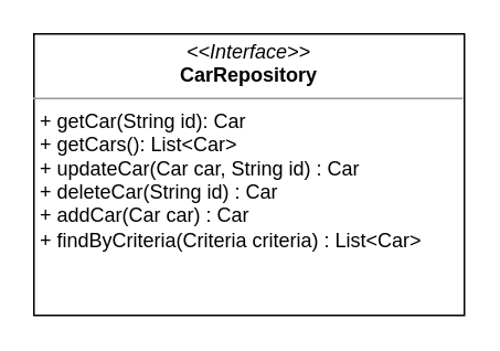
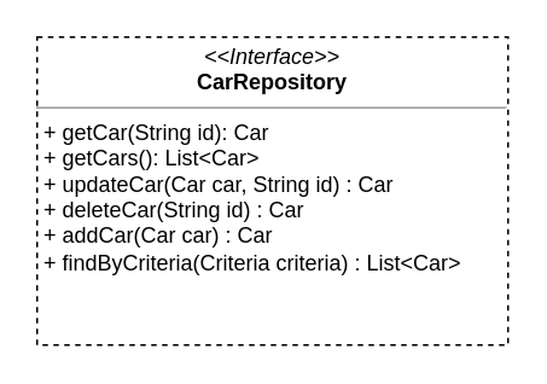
  <mxCell id="0" />
  <mxCell id="1" parent="0" />
- <mxCell id="2" value="&lt;p style=&quot;margin:0px;margin-top:4px;text-align:center;&quot;&gt;&lt;i&gt;&amp;lt;&amp;lt;Interface&amp;gt;&amp;gt;&lt;/i&gt;&lt;br&gt;&lt;b&gt;CarRepository&lt;/b&gt;&lt;/p&gt;&lt;hr size=&quot;1&quot;&gt;&lt;p style=&quot;margin:0px;margin-left:4px;&quot;&gt;+ getCar(String id): Car&lt;br&gt;+ getCars(): List&amp;lt;Car&amp;gt;&lt;/p&gt;&lt;p style=&quot;margin:0px;margin-left:4px;&quot;&gt;+ updateCar(Car car, String id) : Car&lt;/p&gt;&lt;p style=&quot;margin:0px;margin-left:4px;&quot;&gt;+ deleteCar(String id) : Car&lt;/p&gt;&lt;p style=&quot;margin:0px;margin-left:4px;&quot;&gt;+ addCar(Car car) : Car&lt;/p&gt;&lt;p style=&quot;margin:0px;margin-left:4px;&quot;&gt;+ findByCriteria(Criteria criteria) : List&amp;lt;Car&amp;gt;&lt;/p&gt;" style="verticalAlign=top;align=left;overflow=fill;fontSize=12;fontFamily=Helvetica;html=1;" vertex="1" parent="1"><mxGeometry x="20" y="20" width="260" height="170" as="geometry" /></mxCell>
+ <mxCell id="2" value="&lt;p style=&quot;margin:0px;margin-top:4px;text-align:center;&quot;&gt;&lt;i&gt;&amp;lt;&amp;lt;Interface&amp;gt;&amp;gt;&lt;/i&gt;&lt;br&gt;&lt;b&gt;CarRepository&lt;/b&gt;&lt;/p&gt;&lt;hr size=&quot;1&quot;&gt;&lt;p style=&quot;margin:0px;margin-left:4px;&quot;&gt;+ getCar(String id): Car&lt;br&gt;+ getCars(): List&amp;lt;Car&amp;gt;&lt;/p&gt;&lt;p style=&quot;margin:0px;margin-left:4px;&quot;&gt;+ updateCar(Car car, String id) : Car&lt;/p&gt;&lt;p style=&quot;margin:0px;margin-left:4px;&quot;&gt;+ deleteCar(String id) : Car&lt;/p&gt;&lt;p style=&quot;margin:0px;margin-left:4px;&quot;&gt;+ addCar(Car car) : Car&lt;/p&gt;&lt;p style=&quot;margin:0px;margin-left:4px;&quot;&gt;+ findByCriteria(Criteria criteria) : List&amp;lt;Car&amp;gt;&lt;/p&gt;" style="verticalAlign=top;align=left;overflow=fill;fontSize=12;fontFamily=Helvetica;html=1;dashed=1;" vertex="1" parent="1"><mxGeometry x="20" y="20" width="260" height="170" as="geometry" /></mxCell>
